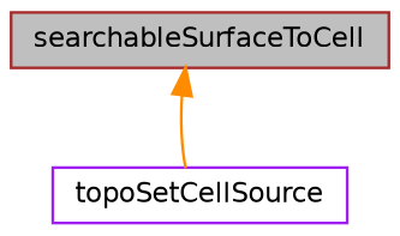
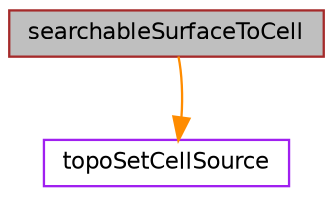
  digraph {
    node [fontname=Helvetica fontsize=10 shape=record]
    n1 [color=brown fillcolor=grey75 fontcolor=black height=0.2 label=searchableSurfaceToCell style=filled width=0.4]
    n2 [color=purple height=0.2 label=topoSetCellSource width=0.4]
-   n1 -> n2 [color=darkorange dir=back fontname=Helvetica fontsize=10 labelfontname=Helvetica labelfontsize=10 style=solid]
+   n2 -> n1 [color=darkorange dir=back fontname=Helvetica fontsize=10 labelfontname=Helvetica labelfontsize=10 style=solid]
  }
